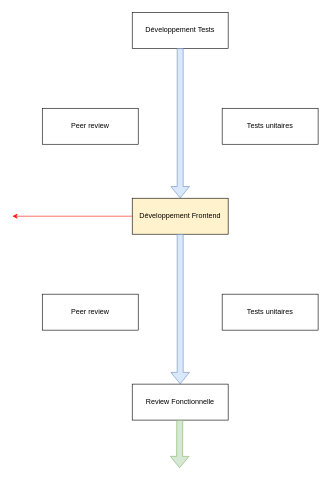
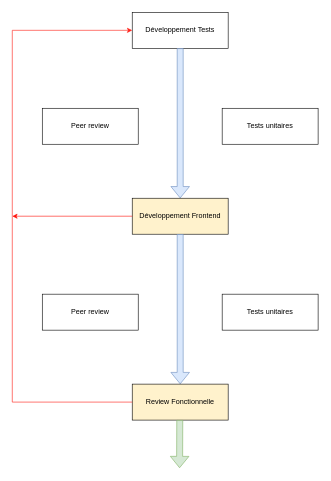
  <mxCell id="0" />
  <mxCell id="1" parent="0" />
  <mxCell id="2" value="" style="shape=image;html=1;verticalAlign=top;verticalLabelPosition=bottom;labelBackgroundColor=#ffffff;imageAspect=0;aspect=fixed;image=https://cdn2.iconfinder.com/data/icons/essential-web-2/50/sync-reload-refreshh-synchronization-loop-128.png" vertex="1" parent="1"><mxGeometry x="236" y="150" width="128" height="128" as="geometry" /></mxCell>
  <mxCell id="3" value="Développement Tests" style="rounded=0;whiteSpace=wrap;html=1;" vertex="1" parent="1"><mxGeometry x="220" y="20" width="160" height="60" as="geometry" /></mxCell>
  <mxCell id="4" value="Tests unitaires" style="rounded=0;whiteSpace=wrap;html=1;" vertex="1" parent="1"><mxGeometry x="370" y="180" width="160" height="60" as="geometry" /></mxCell>
  <mxCell id="5" value="" style="shape=flexArrow;endArrow=classic;html=1;rounded=0;exitX=0.5;exitY=1;exitDx=0;exitDy=0;fillColor=#dae8fc;strokeColor=#6c8ebf;" edge="1" parent="1" source="3"><mxGeometry width="50" height="50" relative="1" as="geometry"><mxPoint x="330" y="360" as="sourcePoint" /><mxPoint x="300" y="330" as="targetPoint" /></mxGeometry></mxCell>
  <mxCell id="6" value="Peer review" style="rounded=0;whiteSpace=wrap;html=1;" vertex="1" parent="1"><mxGeometry x="70" y="180" width="160" height="60" as="geometry" /></mxCell>
  <mxCell id="7" value="Développement Frontend" style="rounded=0;whiteSpace=wrap;html=1;fillColor=#fff2cc;" vertex="1" parent="1"><mxGeometry x="220" y="330" width="160" height="60" as="geometry" /></mxCell>
  <mxCell id="8" value="" style="shape=image;html=1;verticalAlign=top;verticalLabelPosition=bottom;labelBackgroundColor=#ffffff;imageAspect=0;aspect=fixed;image=https://cdn2.iconfinder.com/data/icons/essential-web-2/50/sync-reload-refreshh-synchronization-loop-128.png" vertex="1" parent="1"><mxGeometry x="236" y="460" width="128" height="128" as="geometry" /></mxCell>
  <mxCell id="9" value="Tests unitaires" style="rounded=0;whiteSpace=wrap;html=1;" vertex="1" parent="1"><mxGeometry x="370" y="490" width="160" height="60" as="geometry" /></mxCell>
  <mxCell id="10" value="" style="shape=flexArrow;endArrow=classic;html=1;rounded=0;exitX=0.5;exitY=1;exitDx=0;exitDy=0;fillColor=#dae8fc;strokeColor=#6c8ebf;" edge="1" parent="1"><mxGeometry width="50" height="50" relative="1" as="geometry"><mxPoint x="300" y="390" as="sourcePoint" /><mxPoint x="300" y="640" as="targetPoint" /></mxGeometry></mxCell>
  <mxCell id="11" value="Peer review" style="rounded=0;whiteSpace=wrap;html=1;" vertex="1" parent="1"><mxGeometry x="70" y="490" width="160" height="60" as="geometry" /></mxCell>
- <mxCell id="12" value="Review Fonctionnelle" style="rounded=0;whiteSpace=wrap;html=1;" vertex="1" parent="1"><mxGeometry x="220" y="640" width="160" height="60" as="geometry" /></mxCell>
+ <mxCell id="12" value="Review Fonctionnelle" style="rounded=0;whiteSpace=wrap;html=1;fillColor=#fff2cc;" vertex="1" parent="1"><mxGeometry x="220" y="640" width="160" height="60" as="geometry" /></mxCell>
+ <mxCell id="13" value="" style="endArrow=classic;html=1;rounded=0;exitX=0;exitY=0.5;exitDx=0;exitDy=0;entryX=0;entryY=0.5;entryDx=0;entryDy=0;strokeColor=#FF1C14;" edge="1" parent="1" source="12" target="3"><mxGeometry width="50" height="50" relative="1" as="geometry"><mxPoint x="380" y="600" as="sourcePoint" /><mxPoint x="170" y="70" as="targetPoint" /><Array as="points"><mxPoint x="20" y="670" /><mxPoint x="20" y="50" /></Array></mxGeometry></mxCell>
  <mxCell id="14" value="" style="endArrow=classic;html=1;rounded=0;exitX=0;exitY=0.5;exitDx=0;exitDy=0;strokeColor=#FF120A;" edge="1" parent="1" source="7"><mxGeometry width="50" height="50" relative="1" as="geometry"><mxPoint x="360" y="480" as="sourcePoint" /><mxPoint x="20" y="360" as="targetPoint" /></mxGeometry></mxCell>
  <mxCell id="15" value="" style="shape=flexArrow;endArrow=classic;html=1;rounded=0;exitX=0.5;exitY=1;exitDx=0;exitDy=0;fillColor=#d5e8d4;strokeColor=#82b366;" edge="1" parent="1"><mxGeometry width="50" height="50" relative="1" as="geometry"><mxPoint x="299.29" y="700" as="sourcePoint" /><mxPoint x="299" y="780" as="targetPoint" /></mxGeometry></mxCell>
